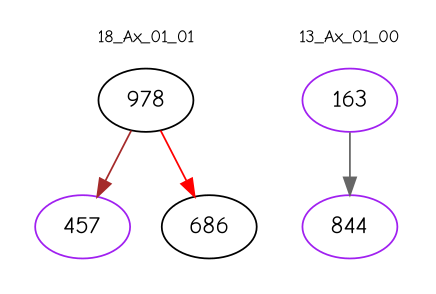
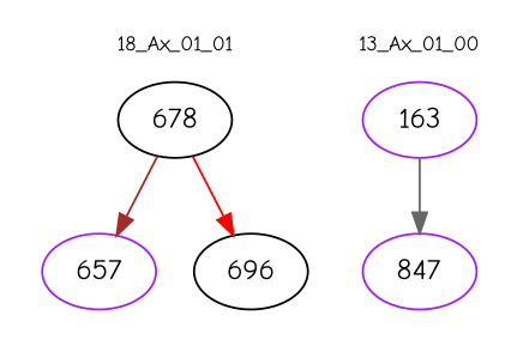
  digraph {
    fontname="Comic Neue"
    node [color=purple fontname="Comic Neue"]
    edge [fontname="Comic Neue"]
-   n1 [color=black label=978]
-   n2 [label=457]
-   n3 [color=black label=686]
+   n1 [color=black label=678]
+   n2 [label=657]
+   n3 [color=black label=696]
    n4 [label=163]
-   n5 [label=844]
+   n5 [label=847]
    subgraph cluster_1 {
      color=white
      fontsize=10
      label="18_Ax_01_01"
      n1
      n2
      n3
    }
    subgraph cluster_2 {
      color=white
      fontsize=10
      label="13_Ax_01_00"
      n4
      n5
    }
    n1 -> n2 [color=brown]
    n1 -> n3 [color=red]
    n4 -> n5 [color=gray40]
  }
